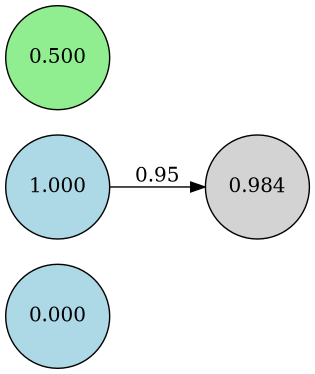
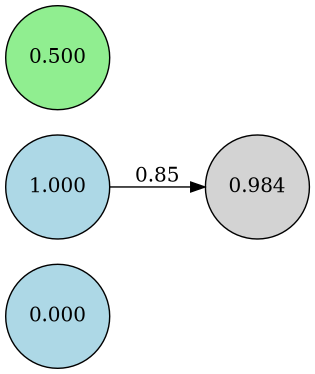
  digraph {
    rankdir=LR
    node [fillcolor=lightblue shape=circle style=filled]
    n1 [label=0.000]
    n2 [label=1.000]
    n3 [fillcolor=lightgray label=0.984]
    n4 [fillcolor=lightgreen label=0.500]
-   n2 -> n3 [label=0.95]
+   n2 -> n3 [label=0.85]
  }
